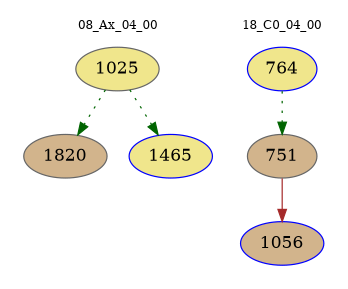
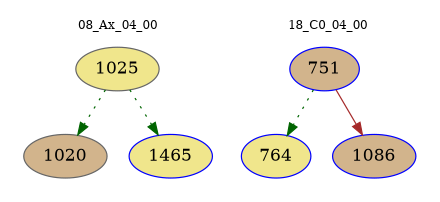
  digraph {
    node [color=blue fillcolor=khaki style=filled]
    edge [color=darkgreen style=dotted]
    n1 [color=gray40 label=1025]
-   n2 [color=gray40 fillcolor=tan label=1820]
+   n2 [color=gray40 fillcolor=tan label=1020]
    n3 [label=1465]
-   n4 [color=gray40 fillcolor=tan label=751]
+   n4 [fillcolor=tan label=751]
    n5 [label=764]
-   n6 [fillcolor=tan label=1056]
+   n6 [fillcolor=tan label=1086]
    subgraph cluster_1 {
      color=white
      fontsize=10
      label="08_Ax_04_00"
      n1
      n2
      n3
    }
    subgraph cluster_2 {
      color=white
      fontsize=10
      label="18_C0_04_00"
      n4
      n5
      n6
    }
    n1 -> n2
    n1 -> n3
-   n5 -> n4
+   n4 -> n5
    n4 -> n6 [color=brown style=solid]
  }
